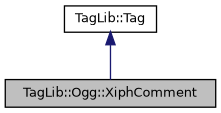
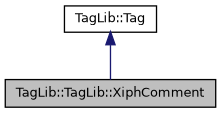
  digraph {
    node [color=black fontname=Helvetica fontsize=10 shape=record style=filled]
-   n1 [fillcolor=grey75 fontcolor=black height=0.2 label="TagLib::Ogg::XiphComment" width=0.4]
+   n1 [fillcolor=grey75 fontcolor=black height=0.2 label="TagLib::TagLib::XiphComment" width=0.4]
    n2 [fillcolor=white height=0.2 label="TagLib::Tag" width=0.4]
    n2 -> n1 [color=midnightblue dir=back fontname=Helvetica fontsize=10 labelfontname=Helvetica labelfontsize=10 style=solid]
  }
